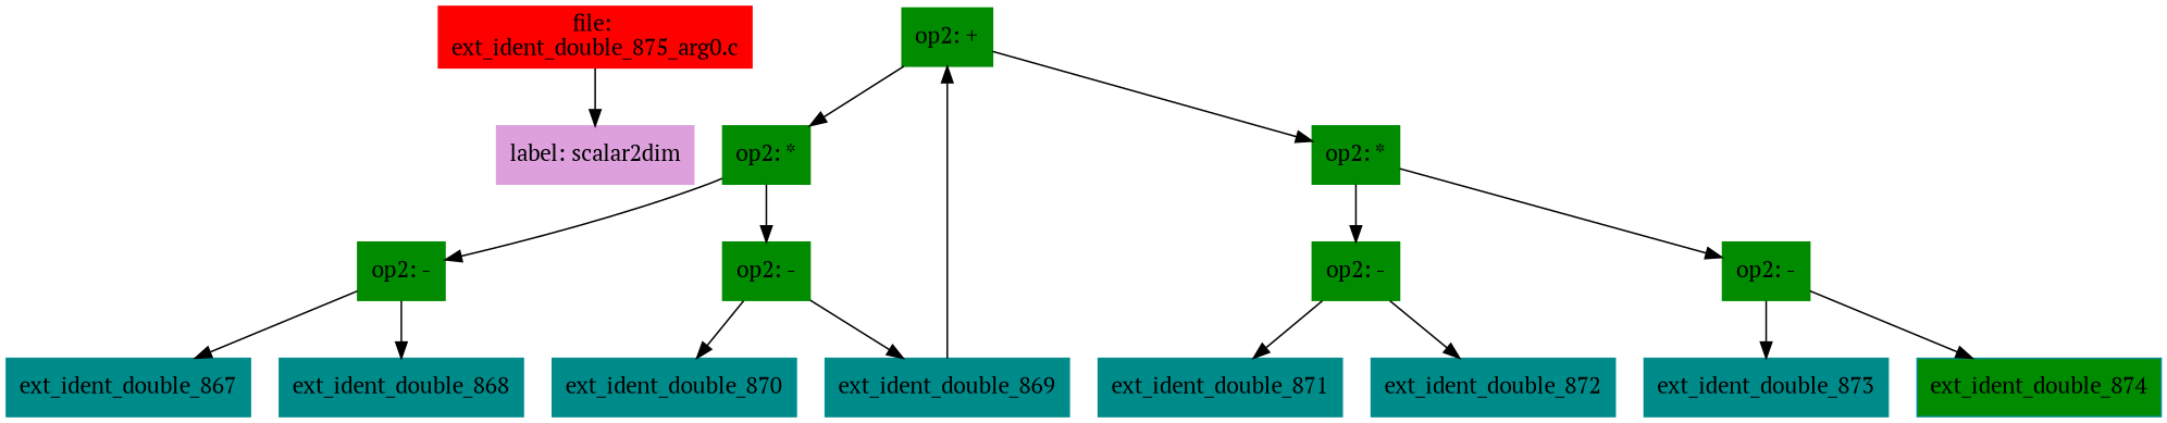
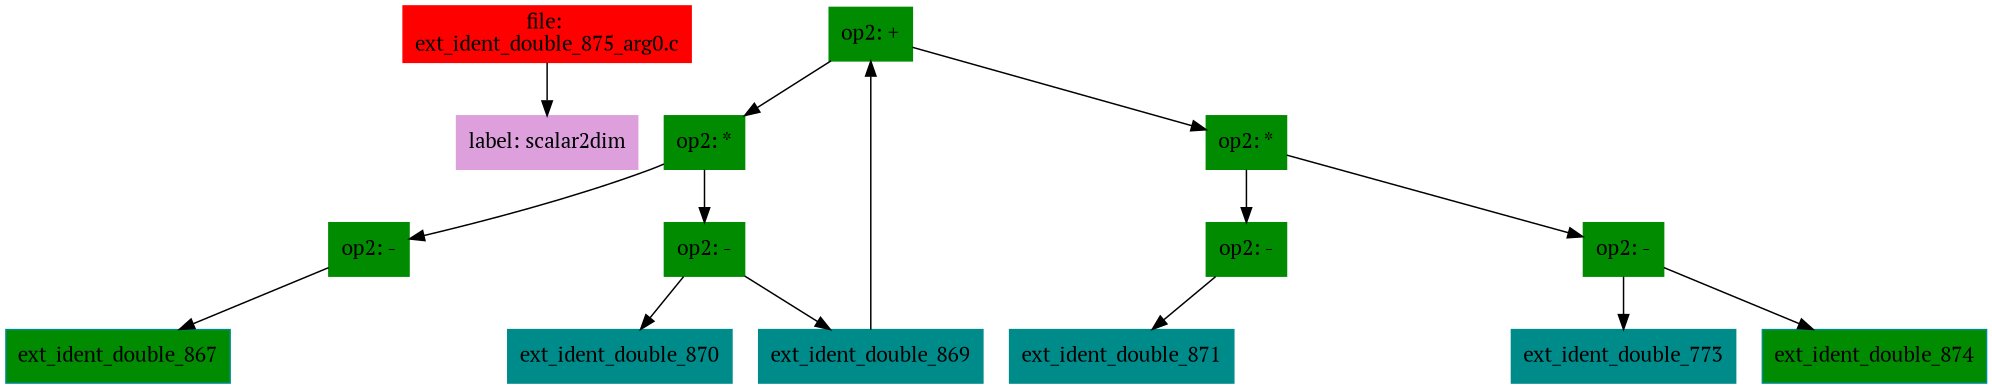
  digraph {
    fontname="PT Serif"
    node [color=cyan4 fontname="PT Serif" shape=box style=filled]
    edge [fontname="PT Serif"]
    n1 [color=red label="file: \next_ident_double_875_arg0.c"]
    n2 [color=plum label="label: scalar2dim"]
    n3 [color=green4 label="op2: +"]
    n4 [color=green4 label="op2: *"]
    n5 [color=green4 label="op2: *"]
    n6 [color=green4 label="op2: -"]
    n7 [color=green4 label="op2: -"]
    n8 [color=green4 label="op2: -"]
    n9 [color=green4 label="op2: -"]
-   n10 [label=ext_ident_double_867]
-   n11 [label=ext_ident_double_868]
+   n10 [label=ext_ident_double_867 fillcolor=green4]
    n12 [label=ext_ident_double_869]
    n13 [label=ext_ident_double_870]
    n14 [label=ext_ident_double_871]
-   n15 [label=ext_ident_double_872]
-   n16 [label=ext_ident_double_873]
+   n16 [label=ext_ident_double_773]
    n17 [fillcolor=green4 label=ext_ident_double_874]
    n1 -> n2
    n3 -> n4
    n3 -> n5
    n4 -> n6
    n4 -> n7
    n5 -> n8
    n5 -> n9
    n6 -> n10
-   n6 -> n11
    n7 -> n12
    n7 -> n13
    n8 -> n14
-   n8 -> n15
    n9 -> n16
    n9 -> n17
    n12 -> n3
  }
